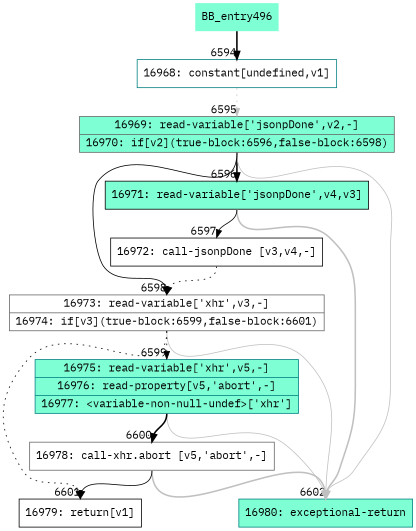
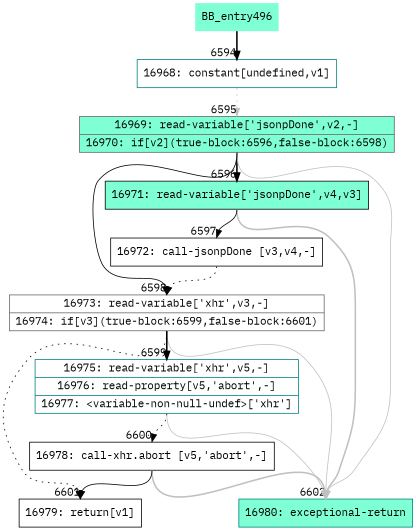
  digraph {
    fontname="IBM Plex Mono"
    rankdir=TD
    node [color=gray40 fillcolor=aquamarine fontname="IBM Plex Mono" shape=record style=filled]
    edge [fontname="IBM Plex Mono" headport=n style=solid tailport=s]
    BB_entry496 [shape=none]
    n2 [color=teal fillcolor=white label="{16968: constant[undefined,v1]}"]
    n3 [label="{16969: read-variable['jsonpDone',v2,-]|16970: if[v2](true-block:6596,false-block:6598)}"]
    n4 [fillcolor=white label="{16973: read-variable['xhr',v3,-]|16974: if[v3](true-block:6599,false-block:6601)}"]
    n5 [color=black label="{16971: read-variable['jsonpDone',v4,v3]}"]
    n6 [color=teal label="{16980: exceptional-return}"]
    n7 [color=black fillcolor=white label="{16979: return[v1]}"]
-   n8 [color=teal label="{16975: read-variable['xhr',v5,-]|16976: read-property[v5,'abort',-]|16977: \<variable-non-null-undef\>['xhr']}"]
+   n8 [color=teal fillcolor=white label="{16975: read-variable['xhr',v5,-]|16976: read-property[v5,'abort',-]|16977: \<variable-non-null-undef\>['xhr']}"]
    n9 [color=black fillcolor=white label="{16972: call-jsonpDone [v3,v4,-]}"]
-   n10 [fillcolor=white label="{16978: call-xhr.abort [v5,'abort',-]}"]
+   n10 [color=black fillcolor=white label="{16978: call-xhr.abort [v5,'abort',-]}"]
    BB_entry496 -> n2 [headlabel="    6594" style=bold]
    n2 -> n3 [color=gray headlabel="      6595" style=dotted]
    n3 -> n4 [headlabel="      6598"]
    n3 -> n5 [headlabel="      6596" style=bold]
    n3 -> n6 [color=gray headlabel="      6602"]
    n4 -> n6 [color=gray]
    n4 -> n7 [headlabel="      6601" style=dotted]
-   n4 -> n8 [headlabel="      6599" style=dotted]
+   n4 -> n8 [headlabel="      6599" style=bold]
    n5 -> n6 [color=gray style=bold]
    n5 -> n9 [headlabel="      6597"]
    n8 -> n6 [color=gray]
-   n8 -> n10 [headlabel="      6600" style=bold]
+   n8 -> n10 [headlabel="      6600" style=dotted]
    n9 -> n4 [style=dotted]
    n10 -> n6 [color=gray style=bold]
    n10 -> n7
  }
